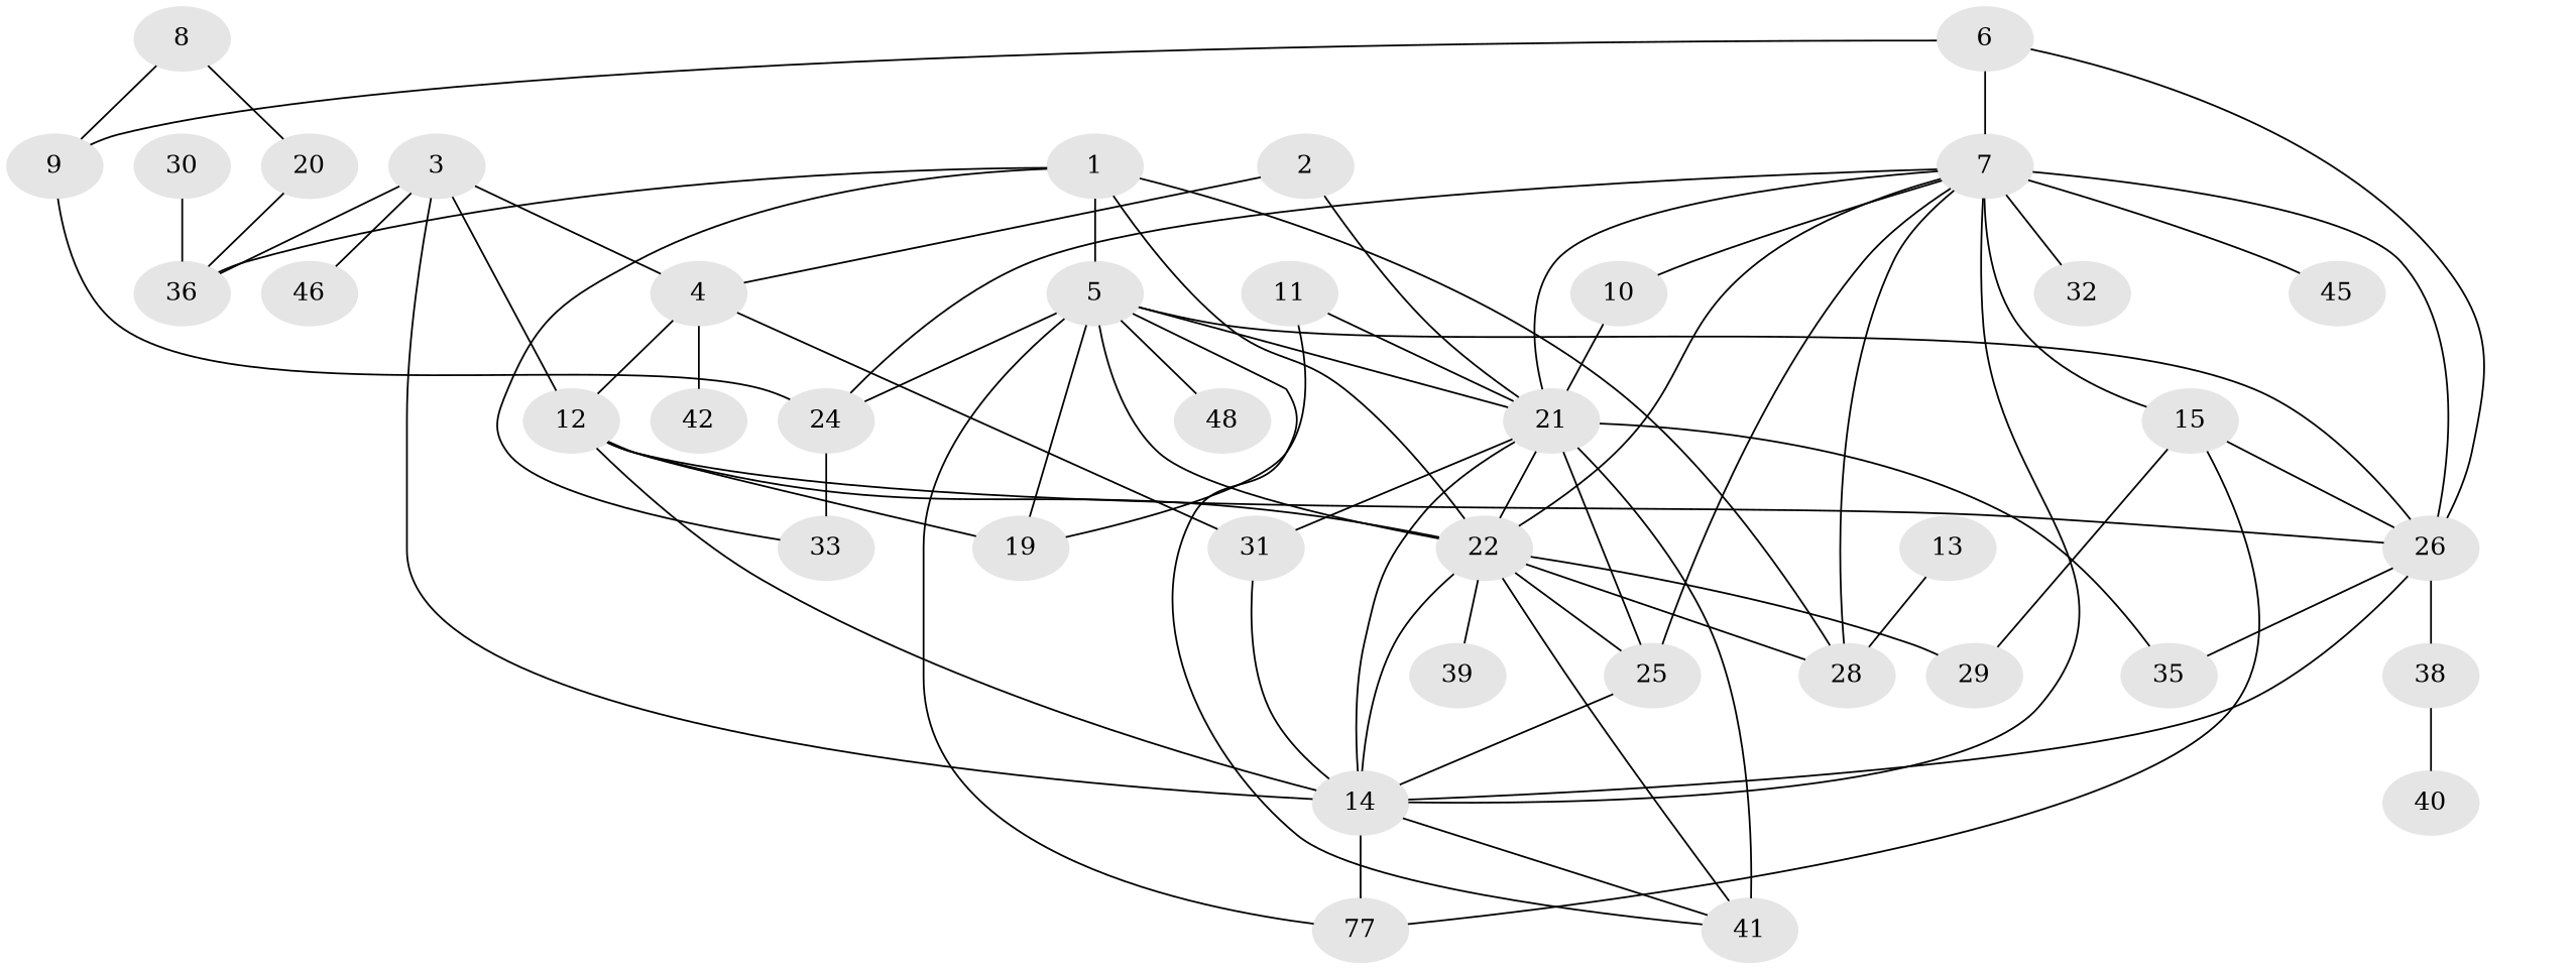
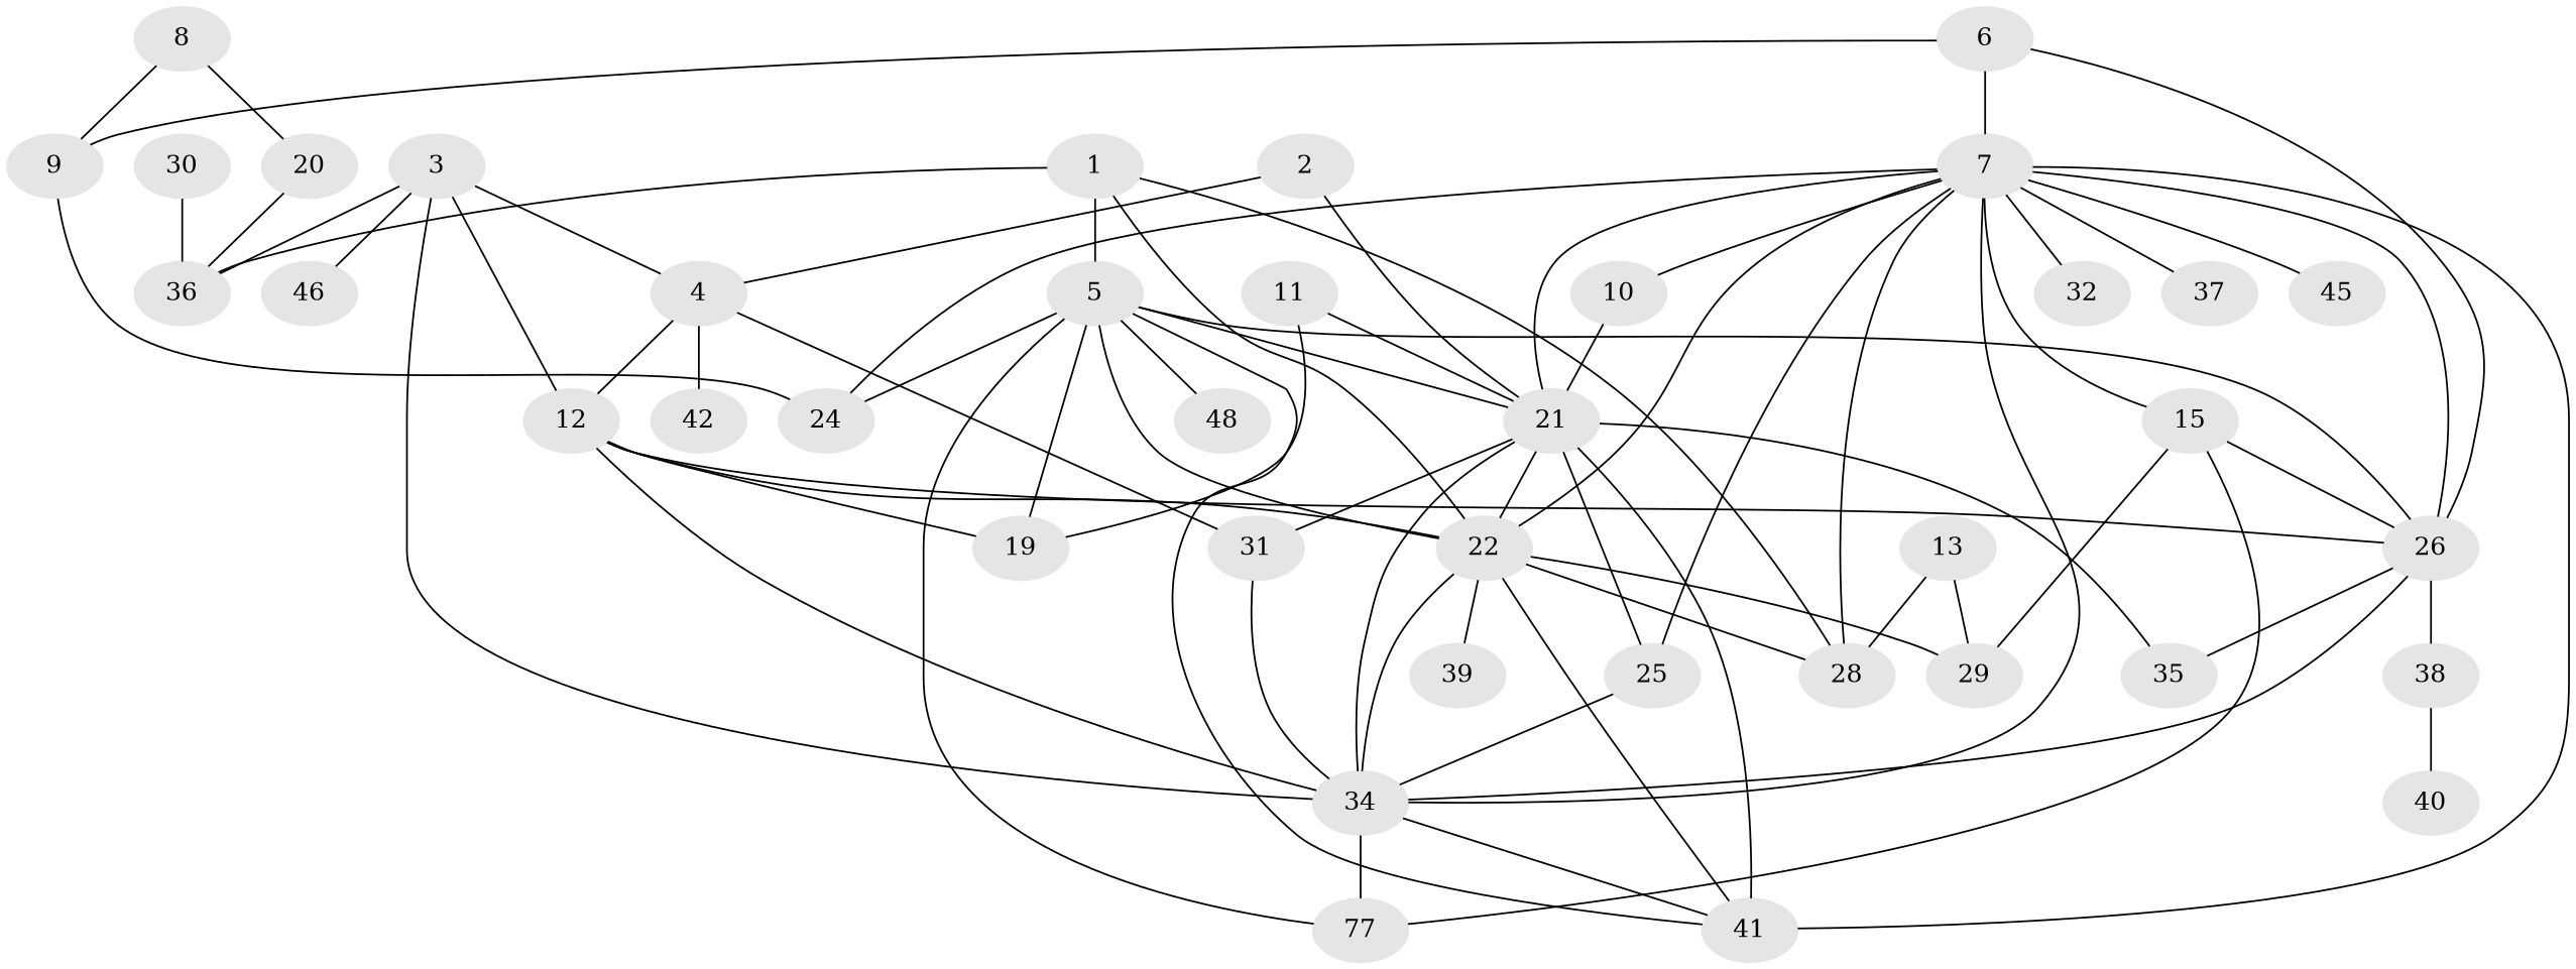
  graph {
    node [color=gray90 style=filled]
    edge [weight=1.0]
    1
    5
    22
    28
-   33
    36
    21
    19
    24
    26
    41
    n12 [label=77]
    48
-   34 [label=14]
+   34
    25
    29
    39
    2
    4
    12
    31
    42
    35
    3
    46
    7
    10
    15
    32
+   37
    45
    38
    6
    9
    8
    20
    11
    13
    40
    30
    1 -- 5
    1 -- 22
    1 -- 28
-   1 -- 33
    1 -- 36
    5 -- 22
    5 -- 21
    5 -- 19
    5 -- 24
    5 -- 26
    5 -- 41
    5 -- n12
    5 -- 48
    22 -- 28
    22 -- 41
    22 -- 34 [weight=2.0]
-   22 -- 25
    22 -- 29 [weight=2.0]
    22 -- 39
    21 -- 22
    21 -- 41
    21 -- 34
    21 -- 25
    21 -- 31 [weight=2.0]
    21 -- 35
-   24 -- 33
    26 -- 34
    26 -- 35
    26 -- 38
    34 -- 41
    34 -- n12
    25 -- 34
    2 -- 21
    2 -- 4
    4 -- 12
    4 -- 31
    4 -- 42
    12 -- 22
    12 -- 19
    12 -- 26
    12 -- 34
    31 -- 34
    3 -- 36
    3 -- 34
    3 -- 4
    3 -- 12
    3 -- 46
    7 -- 22
    7 -- 28
    7 -- 21
    7 -- 24
    7 -- 26
+   7 -- 41 [weight=3.0]
    7 -- 34
    7 -- 25
    7 -- 10
    7 -- 15
    7 -- 32
+   7 -- 37
    7 -- 45
    10 -- 21 [weight=2.0]
    15 -- 26
    15 -- n12
    15 -- 29
    38 -- 40
    6 -- 26
    6 -- 7
    6 -- 9
    9 -- 24
    8 -- 9
    8 -- 20
    20 -- 36
    11 -- 21
    11 -- 19
    13 -- 28
+   13 -- 29
    30 -- 36
  }
